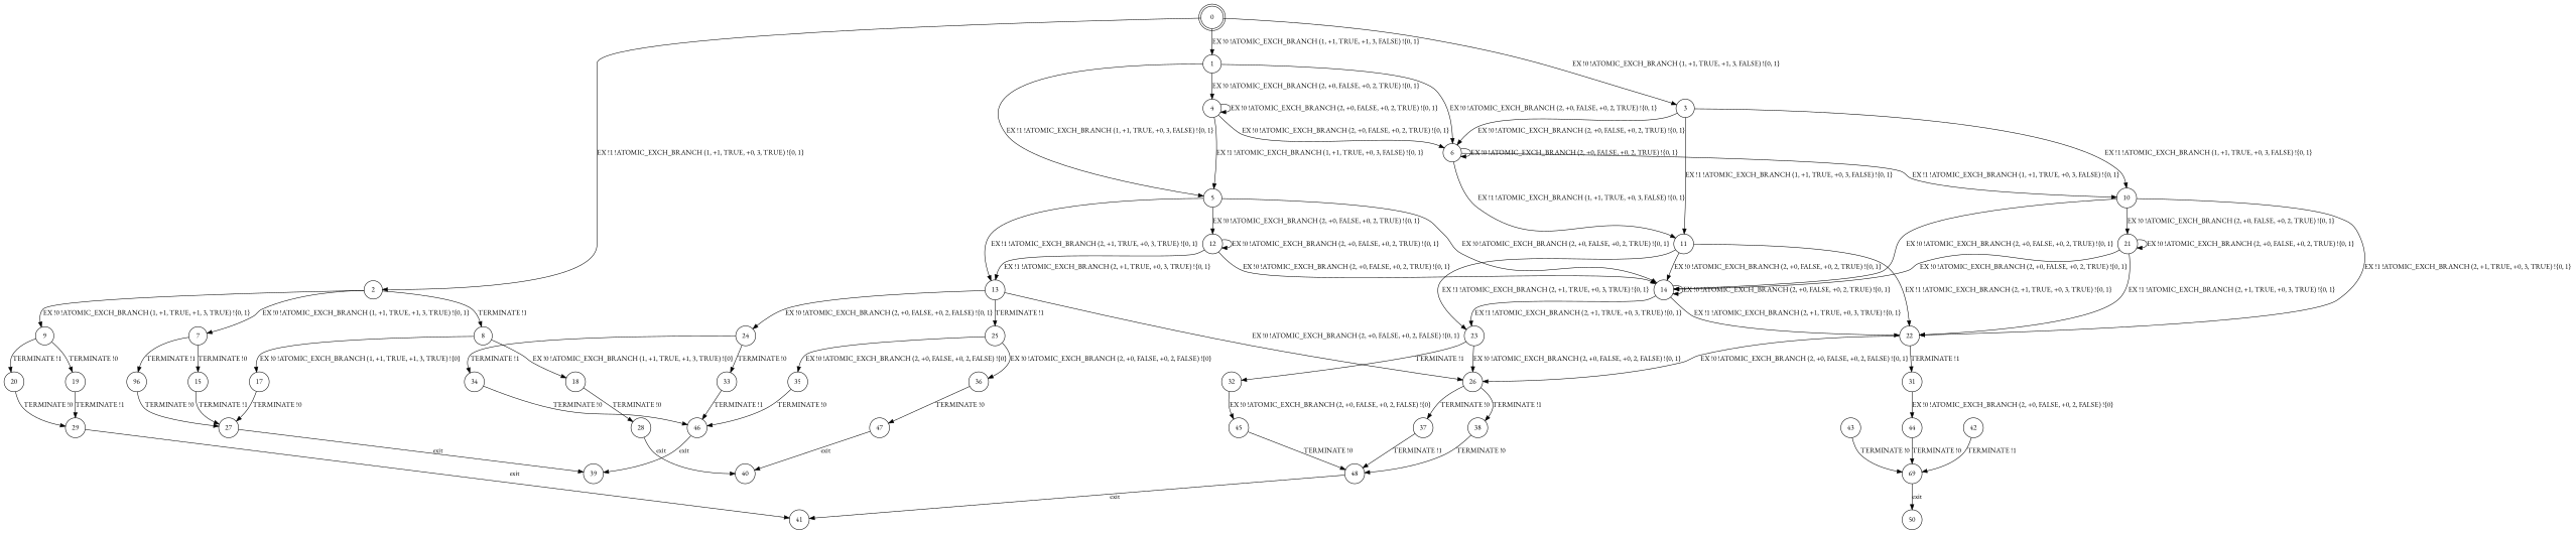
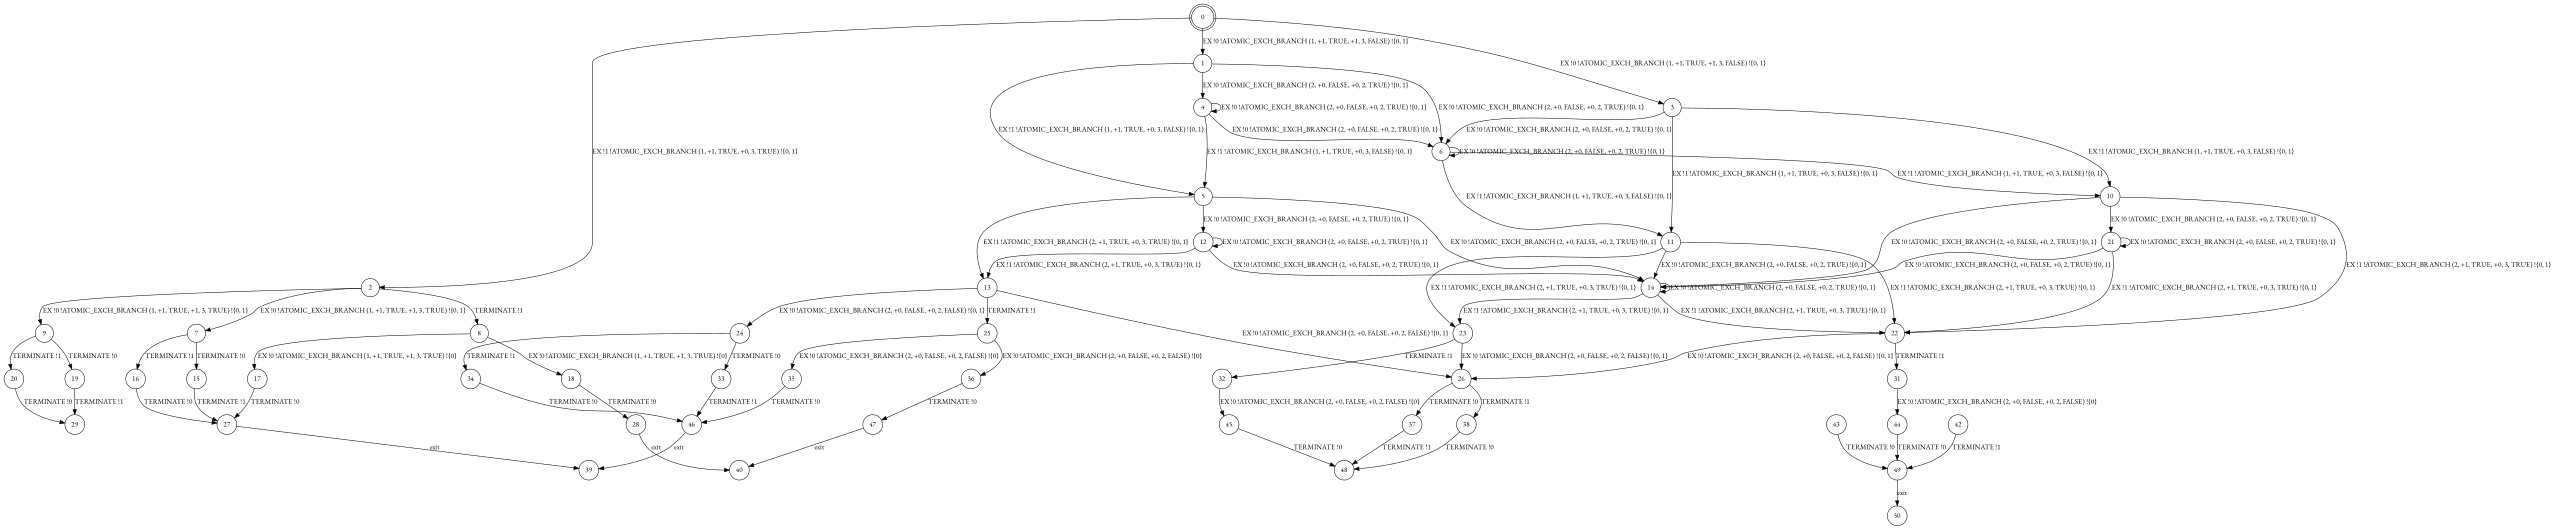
  digraph {
    fontname="EB Garamond"
    node [fontname="EB Garamond" shape=circle]
    edge [fontname="EB Garamond"]
    0 [peripheries=2]
    1
    2
    3
    4
    5
    6
    7
    8
    9
    10
    11
    12
    13
    14
    15
-   16 [label=96]
+   16
    17
    18
    19
    20
    21
    22
    23
    24
    25
    26
    27
    28
    29
    31
    32
    33
    34
    35
    36
    37
    38
    39
    40
-   41
    44
    45
    46
    47
    48
    42
-   49 [label=69]
+   49
    43
    50
    0 -> 1 [label="EX !0 !ATOMIC_EXCH_BRANCH (1, +1, TRUE, +1, 3, FALSE) !{0, 1}"]
    0 -> 2 [label="EX !1 !ATOMIC_EXCH_BRANCH (1, +1, TRUE, +0, 3, TRUE) !{0, 1}"]
    0 -> 3 [label="EX !0 !ATOMIC_EXCH_BRANCH (1, +1, TRUE, +1, 3, FALSE) !{0, 1}"]
    1 -> 4 [label="EX !0 !ATOMIC_EXCH_BRANCH (2, +0, FALSE, +0, 2, TRUE) !{0, 1}"]
    1 -> 5 [label="EX !1 !ATOMIC_EXCH_BRANCH (1, +1, TRUE, +0, 3, FALSE) !{0, 1}"]
    1 -> 6 [label="EX !0 !ATOMIC_EXCH_BRANCH (2, +0, FALSE, +0, 2, TRUE) !{0, 1}"]
    2 -> 7 [label="EX !0 !ATOMIC_EXCH_BRANCH (1, +1, TRUE, +1, 3, TRUE) !{0, 1}"]
    2 -> 8 [label="TERMINATE !1"]
    2 -> 9 [label="EX !0 !ATOMIC_EXCH_BRANCH (1, +1, TRUE, +1, 3, TRUE) !{0, 1}"]
    3 -> 6 [label="EX !0 !ATOMIC_EXCH_BRANCH (2, +0, FALSE, +0, 2, TRUE) !{0, 1}"]
    3 -> 10 [label="EX !1 !ATOMIC_EXCH_BRANCH (1, +1, TRUE, +0, 3, FALSE) !{0, 1}"]
    3 -> 11 [label="EX !1 !ATOMIC_EXCH_BRANCH (1, +1, TRUE, +0, 3, FALSE) !{0, 1}"]
    4 -> 4 [label="EX !0 !ATOMIC_EXCH_BRANCH (2, +0, FALSE, +0, 2, TRUE) !{0, 1}"]
    4 -> 5 [label="EX !1 !ATOMIC_EXCH_BRANCH (1, +1, TRUE, +0, 3, FALSE) !{0, 1}"]
    4 -> 6 [label="EX !0 !ATOMIC_EXCH_BRANCH (2, +0, FALSE, +0, 2, TRUE) !{0, 1}"]
    5 -> 12 [label="EX !0 !ATOMIC_EXCH_BRANCH (2, +0, FALSE, +0, 2, TRUE) !{0, 1}"]
    5 -> 13 [label="EX !1 !ATOMIC_EXCH_BRANCH (2, +1, TRUE, +0, 3, TRUE) !{0, 1}"]
    5 -> 14 [label="EX !0 !ATOMIC_EXCH_BRANCH (2, +0, FALSE, +0, 2, TRUE) !{0, 1}"]
    6 -> 6 [label="EX !0 !ATOMIC_EXCH_BRANCH (2, +0, FALSE, +0, 2, TRUE) !{0, 1}"]
    6 -> 10 [label="EX !1 !ATOMIC_EXCH_BRANCH (1, +1, TRUE, +0, 3, FALSE) !{0, 1}"]
    6 -> 11 [label="EX !1 !ATOMIC_EXCH_BRANCH (1, +1, TRUE, +0, 3, FALSE) !{0, 1}"]
    7 -> 15 [label="TERMINATE !0"]
    7 -> 16 [label="TERMINATE !1"]
    8 -> 17 [label="EX !0 !ATOMIC_EXCH_BRANCH (1, +1, TRUE, +1, 3, TRUE) !{0}"]
    8 -> 18 [label="EX !0 !ATOMIC_EXCH_BRANCH (1, +1, TRUE, +1, 3, TRUE) !{0}"]
    9 -> 19 [label="TERMINATE !0"]
    9 -> 20 [label="TERMINATE !1"]
    10 -> 14 [label="EX !0 !ATOMIC_EXCH_BRANCH (2, +0, FALSE, +0, 2, TRUE) !{0, 1}"]
    10 -> 21 [label="EX !0 !ATOMIC_EXCH_BRANCH (2, +0, FALSE, +0, 2, TRUE) !{0, 1}"]
    10 -> 22 [label="EX !1 !ATOMIC_EXCH_BRANCH (2, +1, TRUE, +0, 3, TRUE) !{0, 1}"]
    11 -> 14 [label="EX !0 !ATOMIC_EXCH_BRANCH (2, +0, FALSE, +0, 2, TRUE) !{0, 1}"]
    11 -> 22 [label="EX !1 !ATOMIC_EXCH_BRANCH (2, +1, TRUE, +0, 3, TRUE) !{0, 1}"]
    11 -> 23 [label="EX !1 !ATOMIC_EXCH_BRANCH (2, +1, TRUE, +0, 3, TRUE) !{0, 1}"]
    12 -> 12 [label="EX !0 !ATOMIC_EXCH_BRANCH (2, +0, FALSE, +0, 2, TRUE) !{0, 1}"]
    12 -> 13 [label="EX !1 !ATOMIC_EXCH_BRANCH (2, +1, TRUE, +0, 3, TRUE) !{0, 1}"]
    12 -> 14 [label="EX !0 !ATOMIC_EXCH_BRANCH (2, +0, FALSE, +0, 2, TRUE) !{0, 1}"]
    13 -> 24 [label="EX !0 !ATOMIC_EXCH_BRANCH (2, +0, FALSE, +0, 2, FALSE) !{0, 1}"]
    13 -> 25 [label="TERMINATE !1"]
    13 -> 26 [label="EX !0 !ATOMIC_EXCH_BRANCH (2, +0, FALSE, +0, 2, FALSE) !{0, 1}"]
    14 -> 14 [label="EX !0 !ATOMIC_EXCH_BRANCH (2, +0, FALSE, +0, 2, TRUE) !{0, 1}"]
    14 -> 22 [label="EX !1 !ATOMIC_EXCH_BRANCH (2, +1, TRUE, +0, 3, TRUE) !{0, 1}"]
    14 -> 23 [label="EX !1 !ATOMIC_EXCH_BRANCH (2, +1, TRUE, +0, 3, TRUE) !{0, 1}"]
    15 -> 27 [label="TERMINATE !1"]
    16 -> 27 [label="TERMINATE !0"]
    17 -> 27 [label="TERMINATE !0"]
    18 -> 28 [label="TERMINATE !0"]
    19 -> 29 [label="TERMINATE !1"]
    20 -> 29 [label="TERMINATE !0"]
    21 -> 14 [label="EX !0 !ATOMIC_EXCH_BRANCH (2, +0, FALSE, +0, 2, TRUE) !{0, 1}"]
    21 -> 21 [label="EX !0 !ATOMIC_EXCH_BRANCH (2, +0, FALSE, +0, 2, TRUE) !{0, 1}"]
    21 -> 22 [label="EX !1 !ATOMIC_EXCH_BRANCH (2, +1, TRUE, +0, 3, TRUE) !{0, 1}"]
    22 -> 26 [label="EX !0 !ATOMIC_EXCH_BRANCH (2, +0, FALSE, +0, 2, FALSE) !{0, 1}"]
    22 -> 31 [label="TERMINATE !1"]
    23 -> 26 [label="EX !0 !ATOMIC_EXCH_BRANCH (2, +0, FALSE, +0, 2, FALSE) !{0, 1}"]
    23 -> 32 [label="TERMINATE !1"]
    24 -> 33 [label="TERMINATE !0"]
    24 -> 34 [label="TERMINATE !1"]
    25 -> 35 [label="EX !0 !ATOMIC_EXCH_BRANCH (2, +0, FALSE, +0, 2, FALSE) !{0}"]
    25 -> 36 [label="EX !0 !ATOMIC_EXCH_BRANCH (2, +0, FALSE, +0, 2, FALSE) !{0}"]
    26 -> 37 [label="TERMINATE !0"]
    26 -> 38 [label="TERMINATE !1"]
    27 -> 39 [label=exit]
    28 -> 40 [label=exit]
-   29 -> 41 [label=exit]
    31 -> 44 [label="EX !0 !ATOMIC_EXCH_BRANCH (2, +0, FALSE, +0, 2, FALSE) !{0}"]
    32 -> 45 [label="EX !0 !ATOMIC_EXCH_BRANCH (2, +0, FALSE, +0, 2, FALSE) !{0}"]
    33 -> 46 [label="TERMINATE !1"]
    34 -> 46 [label="TERMINATE !0"]
    35 -> 46 [label="TERMINATE !0"]
    36 -> 47 [label="TERMINATE !0"]
    37 -> 48 [label="TERMINATE !1"]
    38 -> 48 [label="TERMINATE !0"]
    44 -> 49 [label="TERMINATE !0"]
    45 -> 48 [label="TERMINATE !0"]
    46 -> 39 [label=exit]
    47 -> 40 [label=exit]
-   48 -> 41 [label=exit]
    42 -> 49 [label="TERMINATE !1"]
    49 -> 50 [label=exit]
    43 -> 49 [label="TERMINATE !0"]
  }
